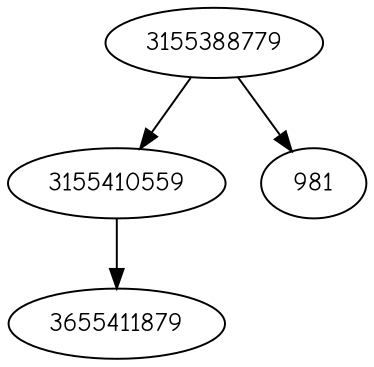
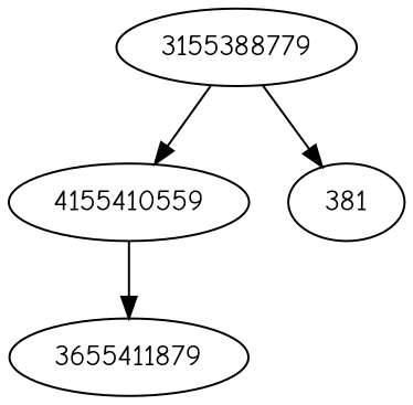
  strict digraph {
    fontname="Comic Neue"
    node [fontname="Comic Neue"]
    edge [fontname="Comic Neue"]
    n1 [label=3655411879]
-   3155410559
+   3155410559 [label=4155410559]
    3155388779
-   381 [label=981]
+   381
    3155410559 -> n1
    3155388779 -> 3155410559
    3155388779 -> 381
  }
